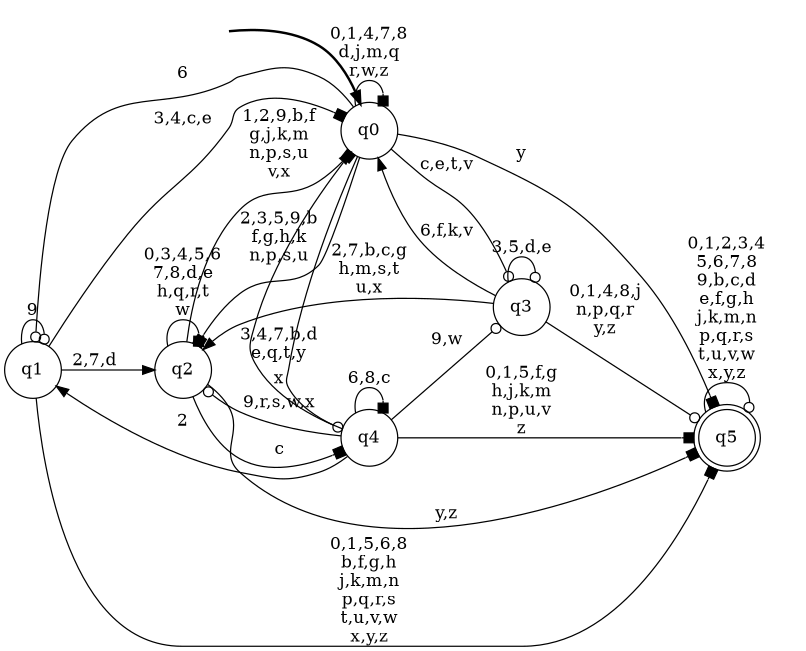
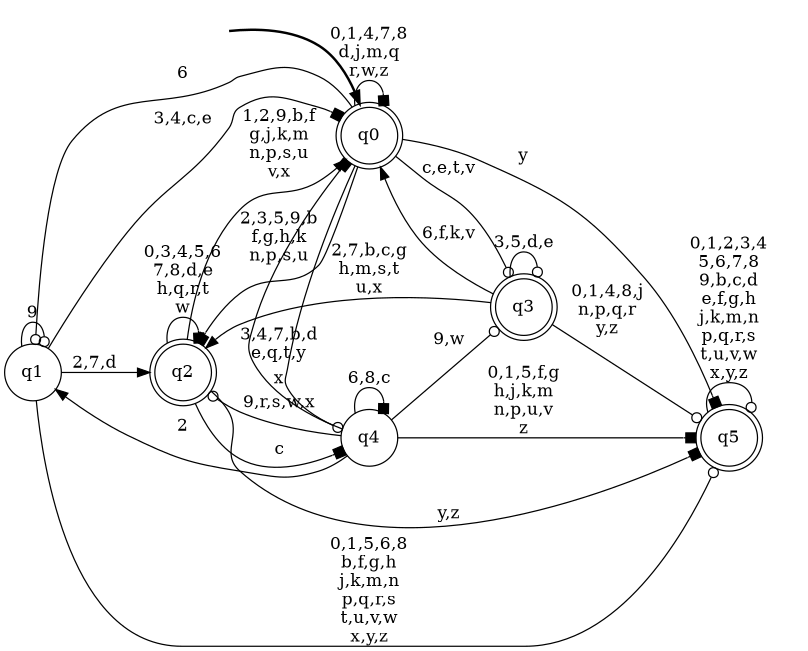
  digraph {
    rankdir=LR
    node [shape=doublecircle style="rounded,filled" color=black fillcolor=white]
    edge [arrowhead=box]
    __start0 [height=0 shape=none style=invis width=0 color="" fillcolor=""]
-   n2 [label=q0 shape=circle]
+   n2 [label=q0]
    n3 [label=q1 shape=circle]
-   n4 [label=q2 shape=circle style=filled]
-   n5 [label=q3 shape=circle]
+   n4 [label=q2 style=filled]
+   n5 [label=q3]
    n6 [label=q4 shape=circle]
    n7 [label=q5 style=filled]
    subgraph cluster_1 {
      nodesep=0.15
      ranksep=0.15
      style=invis
      __start0
      n2
    }
    __start0 -> n2 [arrowhead=normal penwidth=2]
    n2 -> n2 [label="0,1,4,7,8\nd,j,m,q\nr,w,z"]
    n2 -> n3 [arrowhead=odot label=6]
    n2 -> n4 [label="2,3,5,9,b\nf,g,h,k\nn,p,s,u"]
    n2 -> n5 [arrowhead=odot label="c,e,t,v"]
    n2 -> n6 [arrowhead=odot label=x]
    n2 -> n7 [label=y]
    n3 -> n2 [label="3,4,c,e"]
    n3 -> n3 [arrowhead=odot label=9]
    n3 -> n4 [arrowhead=normal label="2,7,d"]
-   n3 -> n7 [label="0,1,5,6,8\nb,f,g,h\nj,k,m,n\np,q,r,s\nt,u,v,w\nx,y,z"]
+   n3 -> n7 [arrowhead=odot label="0,1,5,6,8\nb,f,g,h\nj,k,m,n\np,q,r,s\nt,u,v,w\nx,y,z"]
    n4 -> n2 [arrowhead=normal label="1,2,9,b,f\ng,j,k,m\nn,p,s,u\nv,x"]
    n4 -> n4 [label="0,3,4,5,6\n7,8,d,e\nh,q,r,t\nw"]
    n4 -> n6 [label=c]
    n4 -> n7 [label="y,z"]
    n5 -> n2 [arrowhead=normal label="6,f,k,v"]
    n5 -> n4 [arrowhead=normal label="2,7,b,c,g\nh,m,s,t\nu,x"]
    n5 -> n5 [arrowhead=odot label="3,5,d,e"]
    n5 -> n7 [arrowhead=odot label="0,1,4,8,j\nn,p,q,r\ny,z"]
    n6 -> n2 [label="3,4,7,b,d\ne,q,t,y"]
    n6 -> n3 [arrowhead=normal label=2]
    n6 -> n4 [arrowhead=odot label="9,r,s,w,x"]
    n6 -> n5 [arrowhead=odot label="9,w"]
    n6 -> n6 [label="6,8,c"]
    n6 -> n7 [label="0,1,5,f,g\nh,j,k,m\nn,p,u,v\nz"]
    n7 -> n7 [arrowhead=odot label="0,1,2,3,4\n5,6,7,8\n9,b,c,d\ne,f,g,h\nj,k,m,n\np,q,r,s\nt,u,v,w\nx,y,z"]
  }
